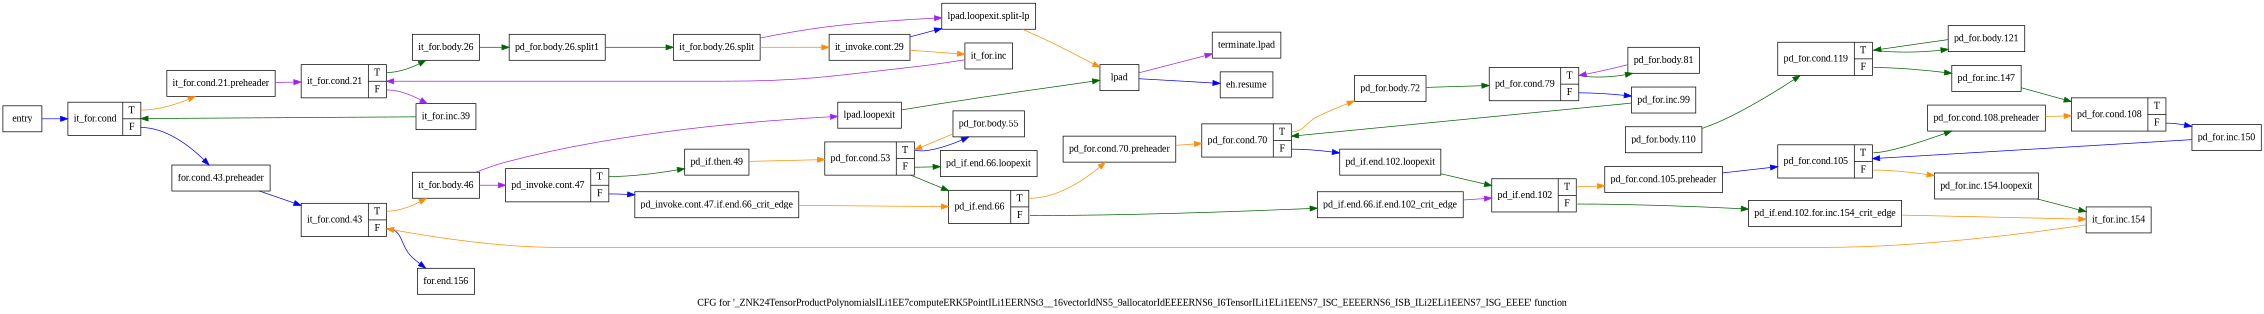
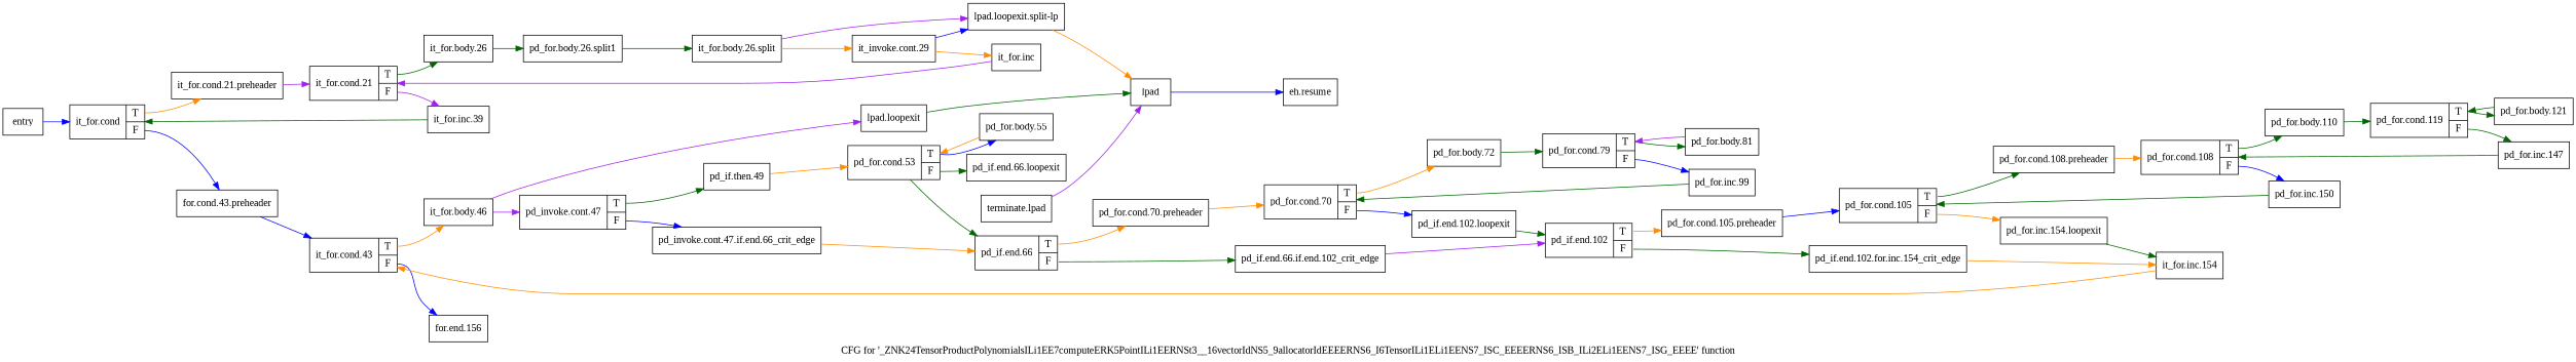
  digraph {
    fontname="Liberation Serif"
    label="CFG for '_ZNK24TensorProductPolynomialsILi1EE7computeERK5PointILi1EERNSt3__16vectorIdNS5_9allocatorIdEEEERNS6_I6TensorILi1ELi1EENS7_ISC_EEEERNS6_ISB_ILi2ELi1EENS7_ISG_EEEE' function"
    rankdir=LR
    node [fontname="Liberation Serif" shape=record]
    edge [color=darkgreen fontname="Liberation Serif"]
    n1 [label="{entry}"]
    n2 [label="{it_for.cond|{<s0>T|<s1>F}}"]
    n3 [label="{it_for.cond.21.preheader}"]
    n4 [label="{for.cond.43.preheader}"]
    n5 [label="{it_for.cond.21|{<s0>T|<s1>F}}"]
    n6 [label="{it_for.cond.43|{<s0>T|<s1>F}}"]
    n7 [label="{it_for.body.26}"]
    n8 [label="{it_for.inc.39}"]
    n9 [label="{it_for.body.46}"]
    n10 [label="{for.end.156}"]
    n11 [label="{pd_for.body.26.split1}"]
    n12 [label="{lpad.loopexit}"]
    n13 [label="{pd_invoke.cont.47|{<s0>T|<s1>F}}"]
    n14 [label="{it_for.body.26.split}"]
    n15 [label="{it_invoke.cont.29}"]
    n16 [label="{lpad.loopexit.split-lp}"]
    n17 [label="{it_for.inc}"]
    n18 [label="{lpad}"]
    n19 [label="{eh.resume}"]
    n20 [label="{terminate.lpad}"]
    n21 [label="{pd_if.then.49}"]
    n22 [label="{pd_invoke.cont.47.if.end.66_crit_edge}"]
    n23 [label="{pd_for.cond.53|{<s0>T|<s1>F}}"]
    n24 [label="{pd_if.end.66|{<s0>T|<s1>F}}"]
    n25 [label="{pd_for.body.55}"]
    n26 [label="{pd_if.end.66.loopexit}"]
    n27 [label="{pd_for.cond.70.preheader}"]
    n28 [label="{pd_if.end.66.if.end.102_crit_edge}"]
    n29 [label="{pd_for.cond.70|{<s0>T|<s1>F}}"]
    n30 [label="{pd_if.end.102|{<s0>T|<s1>F}}"]
    n31 [label="{pd_for.body.72}"]
    n32 [label="{pd_if.end.102.loopexit}"]
    n33 [label="{pd_for.cond.105.preheader}"]
    n34 [label="{pd_if.end.102.for.inc.154_crit_edge}"]
    n35 [label="{pd_for.cond.105|{<s0>T|<s1>F}}"]
    n36 [label="{it_for.inc.154}"]
    n37 [label="{pd_for.cond.79|{<s0>T|<s1>F}}"]
    n38 [label="{pd_for.body.81}"]
    n39 [label="{pd_for.inc.99}"]
    n40 [label="{pd_for.cond.108.preheader}"]
    n41 [label="{pd_for.inc.154.loopexit}"]
    n42 [label="{pd_for.cond.108|{<s0>T|<s1>F}}"]
    n43 [label="{pd_for.body.110}"]
    n44 [label="{pd_for.inc.150}"]
    n45 [label="{pd_for.cond.119|{<s0>T|<s1>F}}"]
    n46 [label="{pd_for.body.121}"]
    n47 [label="{pd_for.inc.147}"]
    n1 -> n2 [color=blue]
    n2 -> n3 [color=darkorange tailport=s0]
    n2 -> n4 [color=blue tailport=s1]
    n3 -> n5 [color=purple]
    n4 -> n6 [color=blue]
    n5 -> n7 [tailport=s0]
    n5 -> n8 [color=purple tailport=s1]
    n6 -> n9 [color=darkorange tailport=s0]
    n6 -> n10 [color=blue tailport=s1]
    n7 -> n11
    n8 -> n2
    n9 -> n12 [color=purple]
    n9 -> n13 [color=purple]
    n11 -> n14
    n12 -> n18
    n13 -> n21 [tailport=s0]
    n13 -> n22 [color=blue tailport=s1]
    n14 -> n15 [color=darkorange]
    n14 -> n16 [color=purple]
    n15 -> n16 [color=blue]
    n15 -> n17 [color=darkorange]
    n16 -> n18 [color=darkorange]
    n17 -> n5 [color=purple]
    n18 -> n19 [color=blue]
-   n18 -> n20 [color=purple]
+   n20 -> n18 [color=purple]
    n21 -> n23 [color=darkorange]
    n22 -> n24 [color=darkorange]
    n23 -> n24
    n23 -> n25 [color=blue tailport=s0]
    n23 -> n26 [tailport=s1]
    n24 -> n27 [color=darkorange tailport=s0]
    n24 -> n28 [tailport=s1]
    n25 -> n23 [color=darkorange]
    n27 -> n29 [color=darkorange]
    n28 -> n30 [color=purple]
    n29 -> n31 [color=darkorange tailport=s0]
    n29 -> n32 [color=blue tailport=s1]
    n30 -> n33 [color=darkorange tailport=s0]
    n30 -> n34 [tailport=s1]
    n31 -> n37
    n32 -> n30
    n33 -> n35 [color=blue]
    n34 -> n36 [color=darkorange]
    n35 -> n40 [tailport=s0]
    n35 -> n41 [color=darkorange tailport=s1]
    n36 -> n6 [color=darkorange]
    n37 -> n38 [tailport=s0]
    n37 -> n39 [color=blue tailport=s1]
    n38 -> n37 [color=purple]
    n39 -> n29
    n40 -> n42 [color=darkorange]
    n41 -> n36
+   n42 -> n43 [tailport=s0]
    n42 -> n44 [color=blue tailport=s1]
    n43 -> n45
-   n44 -> n35 [color=blue]
+   n44 -> n35
    n45 -> n46 [tailport=s0]
    n45 -> n47 [tailport=s1]
    n46 -> n45
    n47 -> n42
  }
